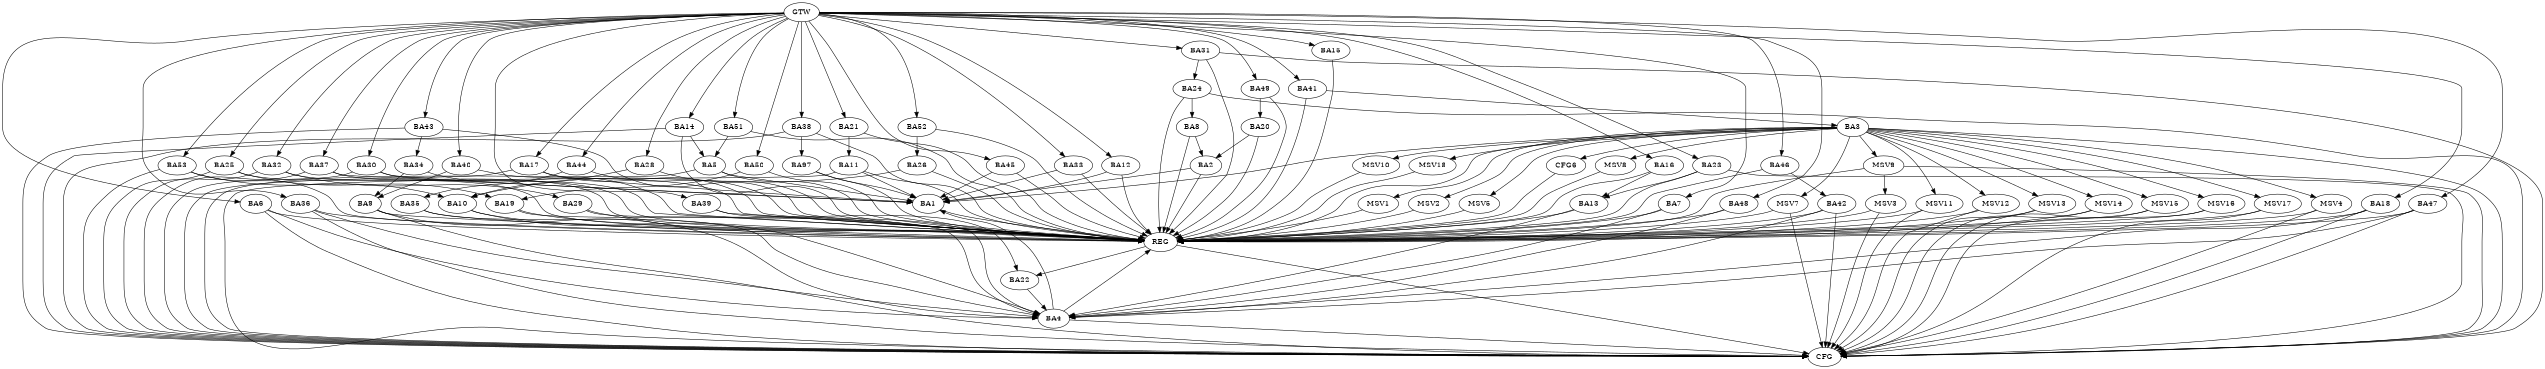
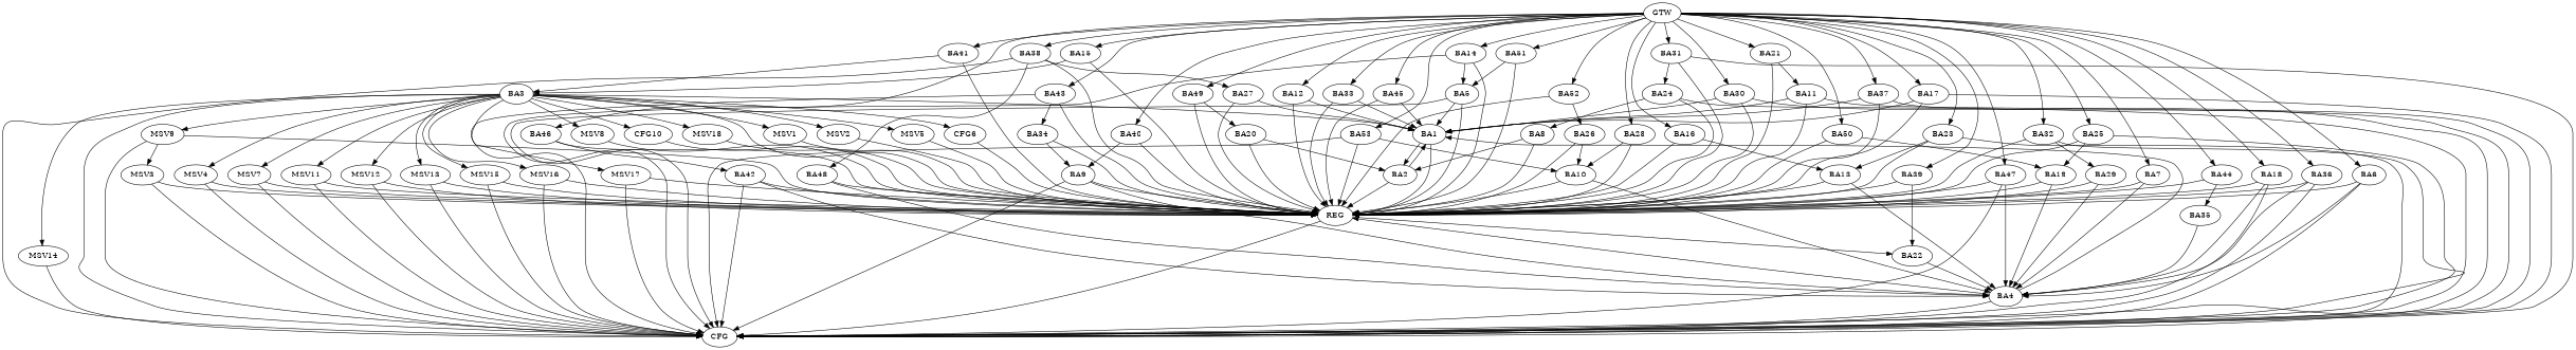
  strict digraph {
    n1 [label=BA1]
    n2 [label=BA2]
    n3 [label=REG]
    n4 [label=CFG]
    n5 [label=BA22]
    n6 [label=BA3]
    n7 [label=MSV1]
    n8 [label=MSV2]
    n9 [label=MSV4]
    n10 [label=MSV5]
    n11 [label=CFG6]
    n12 [label=MSV7]
    n13 [label=MSV8]
    n14 [label=MSV9]
-   n15 [label=MSV10]
+   n15 [label=CFG10]
    n16 [label=MSV11]
    n17 [label=MSV12]
    n18 [label=MSV13]
    n19 [label=MSV14]
    n20 [label=MSV15]
    n21 [label=MSV16]
    n22 [label=MSV17]
    n23 [label=MSV18]
    n24 [label=MSV3]
    n25 [label=BA4]
    n26 [label=BA5]
    n27 [label=BA6]
    n28 [label=BA7]
    n29 [label=BA8]
    n30 [label=BA9]
    n31 [label=BA10]
    n32 [label=BA11]
    n33 [label=BA12]
    n34 [label=BA13]
    n35 [label=BA14]
    n36 [label=BA15]
    n37 [label=BA16]
    n38 [label=BA17]
    n39 [label=BA18]
    n40 [label=BA19]
    n41 [label=BA20]
    n42 [label=BA21]
    n43 [label=BA23]
    n44 [label=BA24]
    n45 [label=BA25]
    n46 [label=BA26]
-   n47 [label=BA97]
+   n47 [label=BA27]
    n48 [label=BA28]
    n49 [label=BA29]
    n50 [label=BA30]
    n51 [label=BA31]
    n52 [label=BA32]
    n53 [label=BA33]
    n54 [label=BA34]
    n55 [label=BA35]
    n56 [label=BA36]
    n57 [label=BA37]
    n58 [label=BA38]
    n59 [label=BA39]
    n60 [label=BA40]
    n61 [label=BA41]
    n62 [label=BA42]
    n63 [label=BA43]
    n64 [label=BA44]
    n65 [label=BA45]
    n66 [label=BA46]
    n67 [label=BA47]
    n68 [label=BA48]
    n69 [label=BA49]
    n70 [label=BA50]
    n71 [label=BA51]
    n72 [label=BA52]
    n73 [label=BA53]
    n74 [label=GTW]
+   n1 -> n2
    n1 -> n3
    n2 -> n1
    n2 -> n3
    n3 -> n4
    n3 -> n5
    n5 -> n25
    n6 -> n1
    n6 -> n3
    n6 -> n4
    n6 -> n7
    n6 -> n8
    n6 -> n9
    n6 -> n10
    n6 -> n11
    n6 -> n12
    n6 -> n13
    n6 -> n14
    n6 -> n15
    n6 -> n16
    n6 -> n17
    n6 -> n18
    n6 -> n19
    n6 -> n20
    n6 -> n21
    n6 -> n22
    n6 -> n23
    n7 -> n3
    n8 -> n3
    n9 -> n3
    n9 -> n4
    n10 -> n3
    n11 -> n3
    n12 -> n3
    n12 -> n4
    n13 -> n3
    n14 -> n3
    n14 -> n4
    n14 -> n24
    n15 -> n3
    n16 -> n3
    n16 -> n4
    n17 -> n3
    n17 -> n4
    n18 -> n3
    n18 -> n4
-   n19 -> n3
    n19 -> n4
    n20 -> n3
    n20 -> n4
    n21 -> n3
    n21 -> n4
    n22 -> n3
    n22 -> n4
    n23 -> n3
    n24 -> n3
    n24 -> n4
    n25 -> n1
    n25 -> n3
    n25 -> n4
    n26 -> n1
    n26 -> n3
    n26 -> n4
    n27 -> n3
    n27 -> n4
    n27 -> n25
    n28 -> n3
    n28 -> n25
    n29 -> n2
    n29 -> n3
    n30 -> n3
    n30 -> n4
    n30 -> n25
    n31 -> n3
    n31 -> n25
    n32 -> n1
    n32 -> n3
    n32 -> n4
    n33 -> n1
    n33 -> n3
    n34 -> n3
    n34 -> n25
    n35 -> n3
    n35 -> n4
    n35 -> n26
    n36 -> n3
+   n36 -> n6
    n37 -> n3
    n37 -> n34
    n38 -> n1
    n38 -> n3
    n38 -> n4
    n39 -> n3
    n39 -> n4
    n39 -> n25
    n40 -> n3
    n40 -> n25
    n41 -> n2
    n41 -> n3
    n42 -> n3
    n42 -> n32
    n43 -> n3
    n43 -> n4
    n43 -> n34
    n44 -> n3
    n44 -> n4
    n44 -> n29
    n45 -> n3
    n45 -> n4
    n45 -> n40
    n46 -> n3
    n46 -> n31
    n47 -> n1
    n47 -> n3
    n48 -> n3
    n48 -> n31
    n49 -> n3
    n49 -> n25
    n50 -> n1
    n50 -> n3
    n50 -> n4
    n51 -> n3
    n51 -> n4
    n51 -> n44
    n52 -> n3
    n52 -> n4
    n52 -> n49
    n53 -> n1
    n53 -> n3
    n54 -> n3
    n54 -> n30
-   n55 -> n3
    n55 -> n25
    n56 -> n3
    n56 -> n4
    n56 -> n25
    n57 -> n1
    n57 -> n3
    n57 -> n4
    n58 -> n3
    n58 -> n4
    n58 -> n47
    n59 -> n3
    n59 -> n5
    n60 -> n3
    n60 -> n30
    n61 -> n3
    n61 -> n6
    n62 -> n3
    n62 -> n4
    n62 -> n25
    n63 -> n3
    n63 -> n4
    n63 -> n54
    n64 -> n3
    n64 -> n55
    n65 -> n1
    n65 -> n3
    n66 -> n3
    n66 -> n62
    n67 -> n3
    n67 -> n4
    n67 -> n25
    n68 -> n3
    n68 -> n25
    n69 -> n3
    n69 -> n41
    n70 -> n3
    n70 -> n40
    n71 -> n3
    n71 -> n26
    n72 -> n3
    n72 -> n46
    n73 -> n3
    n73 -> n4
    n73 -> n31
    n74 -> n27
    n74 -> n28
    n74 -> n33
    n74 -> n35
    n74 -> n36
    n74 -> n37
    n74 -> n38
    n74 -> n39
    n74 -> n42
    n74 -> n43
    n74 -> n45
    n74 -> n48
    n74 -> n50
    n74 -> n51
    n74 -> n52
    n74 -> n53
    n74 -> n56
    n74 -> n57
    n74 -> n58
    n74 -> n59
    n74 -> n60
    n74 -> n61
    n74 -> n63
    n74 -> n64
    n74 -> n65
    n74 -> n66
    n74 -> n67
-   n74 -> n68
+   n58 -> n68
    n74 -> n69
    n74 -> n70
    n74 -> n71
    n74 -> n72
    n74 -> n73
  }
